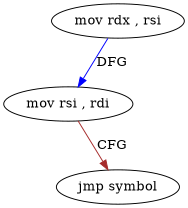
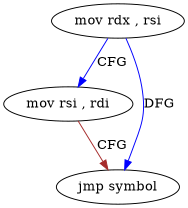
  digraph {
    edge [color=blue]
    n1 [label="mov rdx , rsi"]
    n2 [label="mov rsi , rdi"]
    n3 [label="jmp symbol"]
-   n1 -> n2 [label=DFG]
+   n1 -> n2 [label=CFG]
+   n1 -> n3 [label=DFG]
    n2 -> n3 [color=brown label=CFG]
  }
